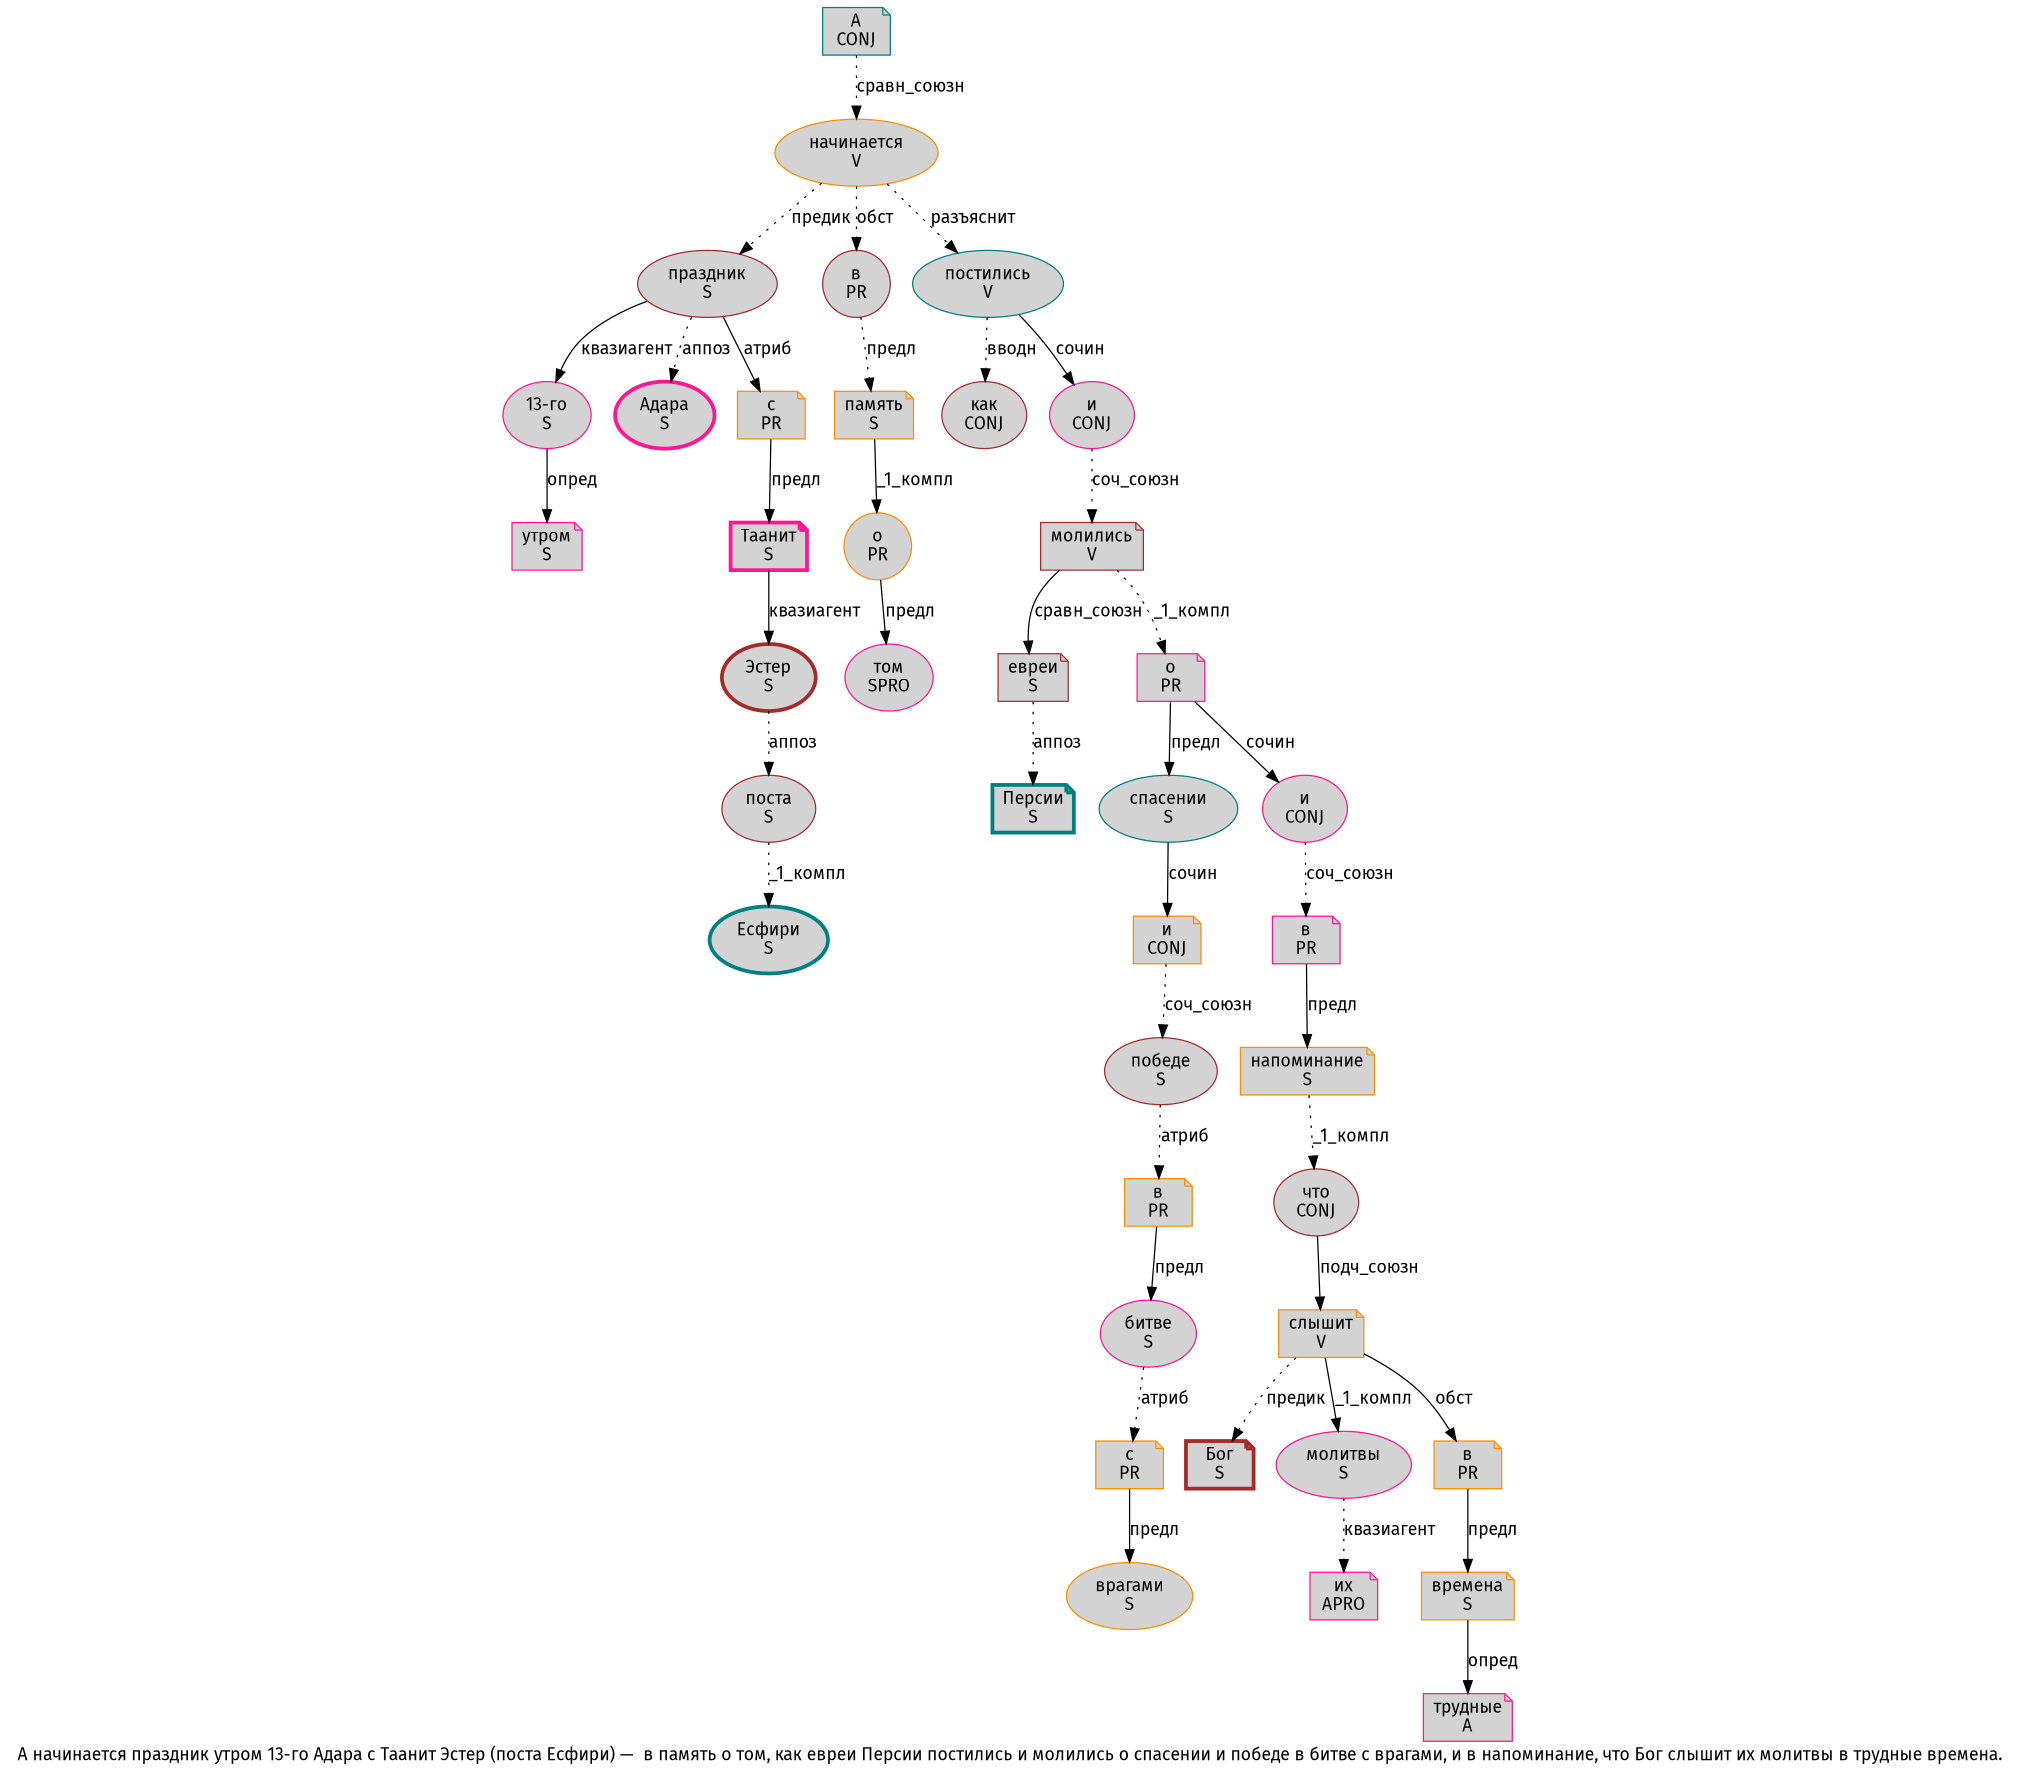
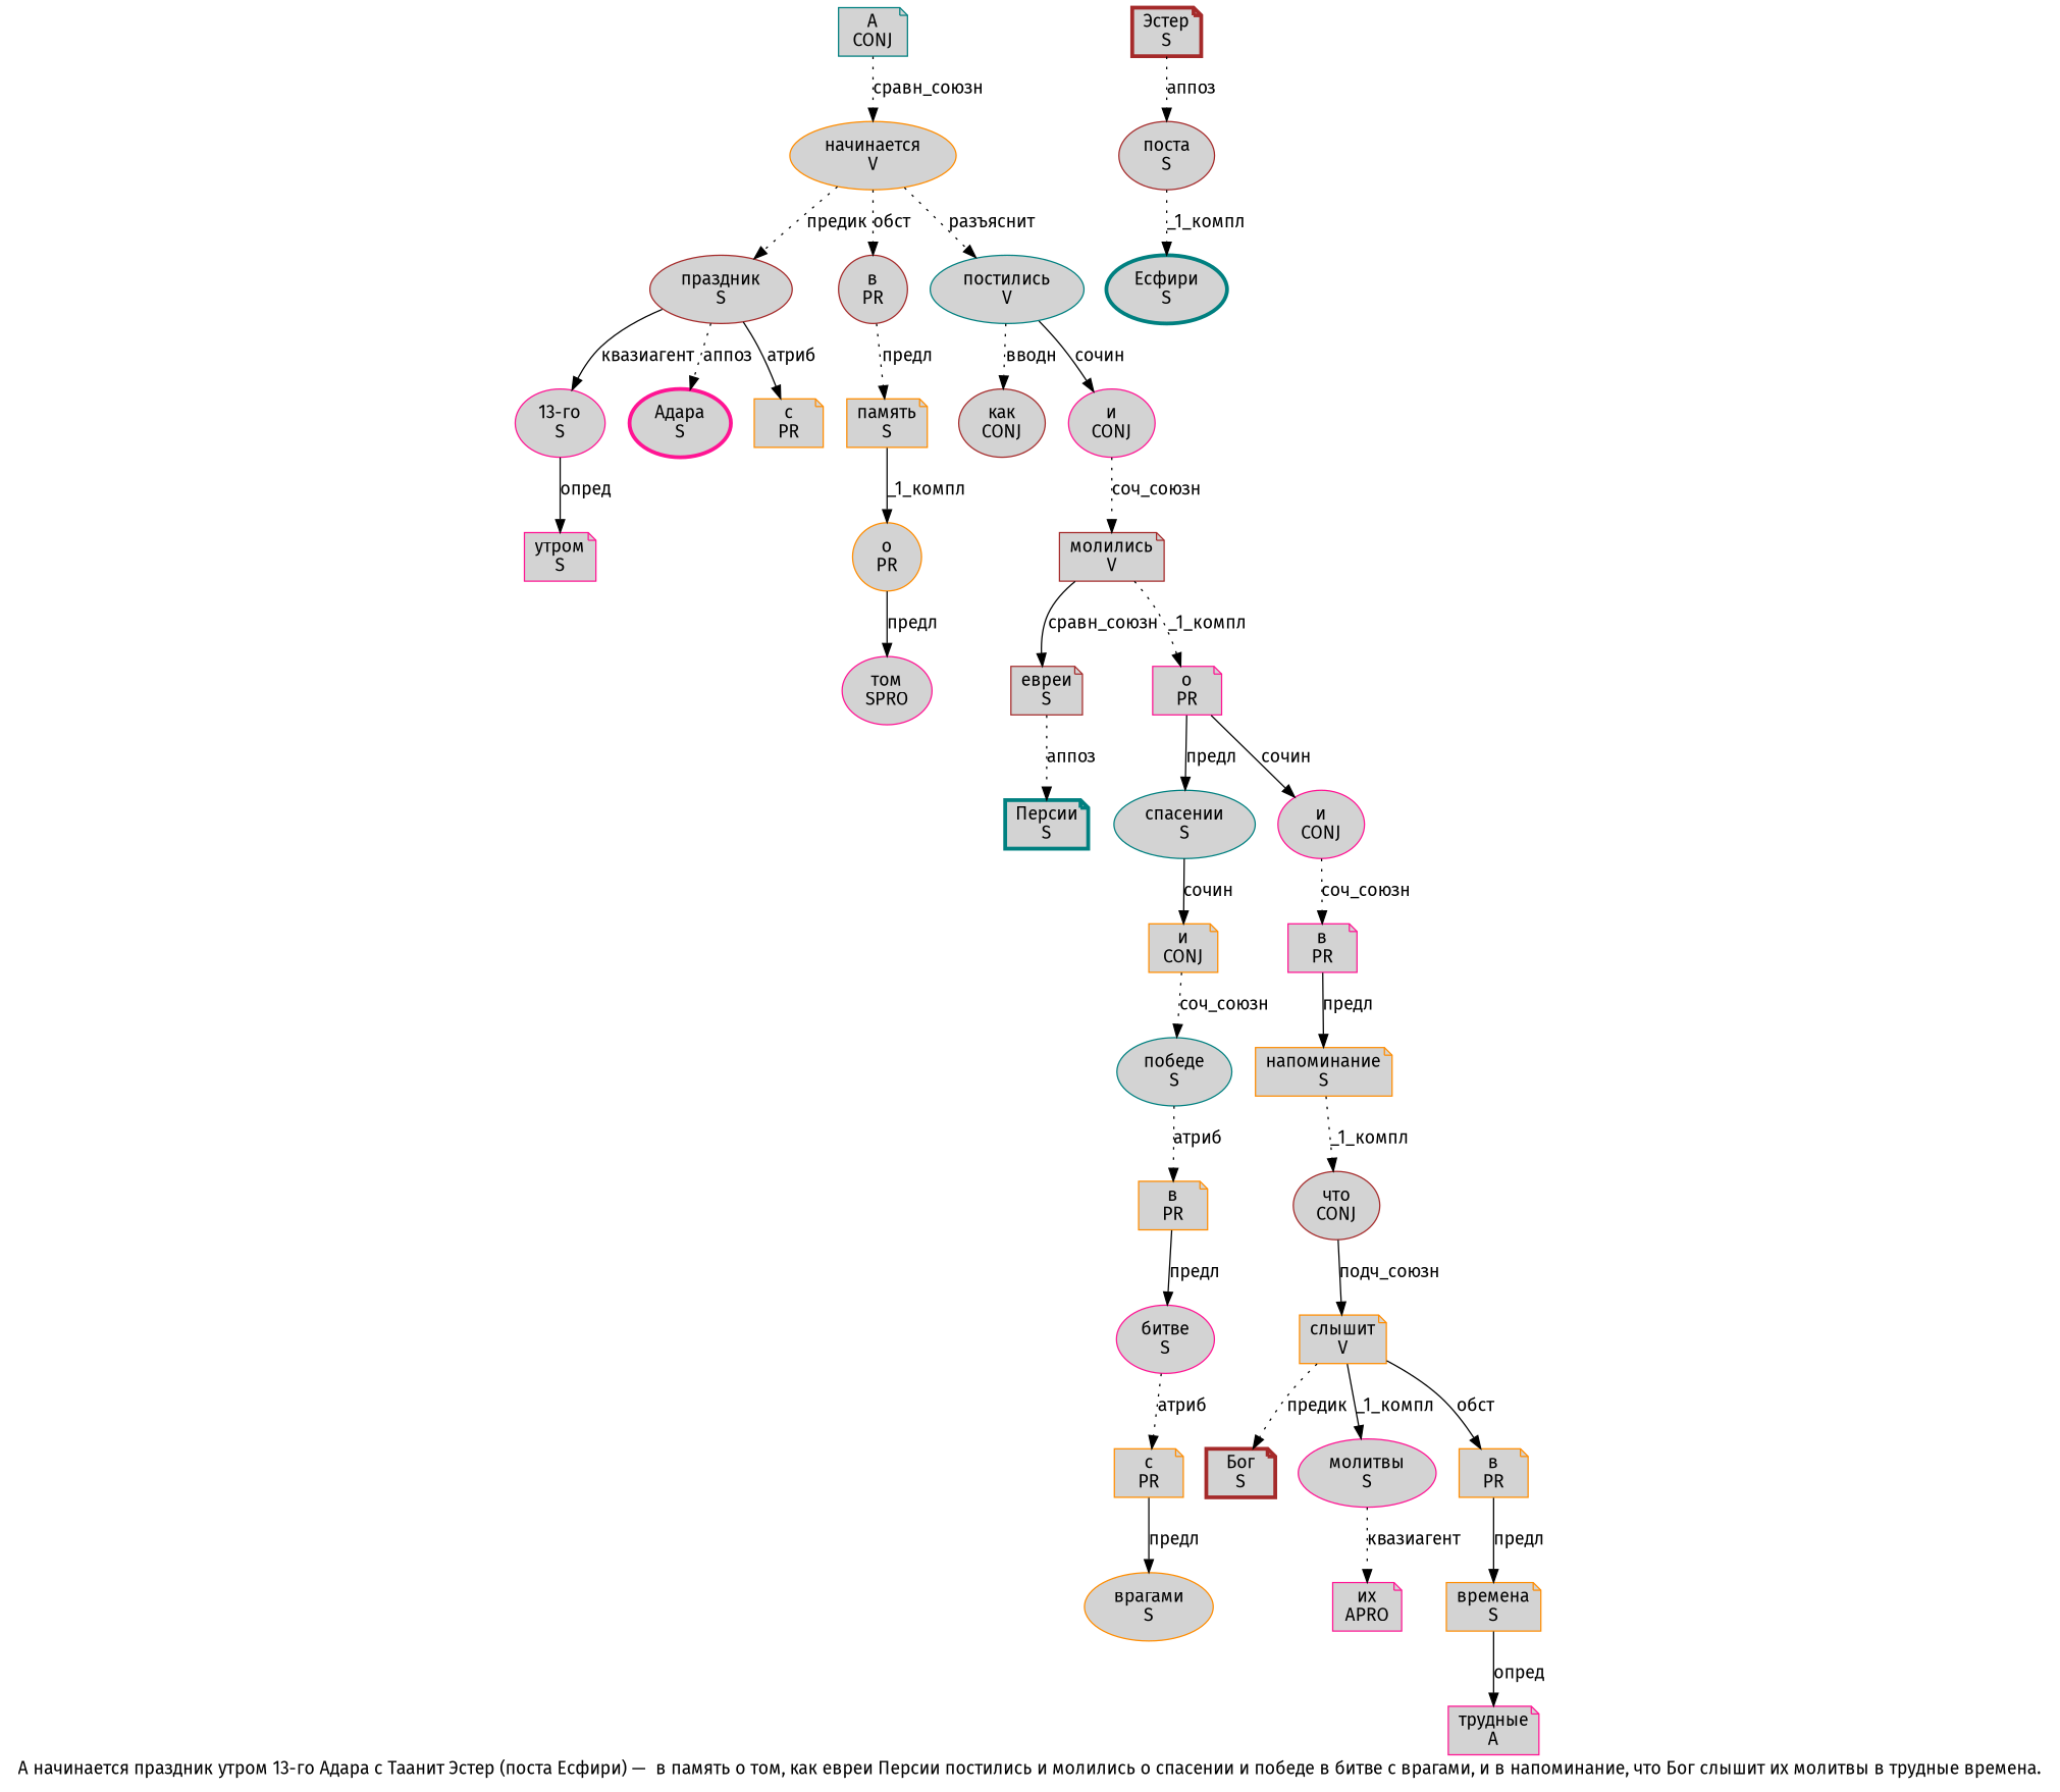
  digraph {
    fontname="Fira Sans"
    label="А начинается праздник утром 13-го Адара с Таанит Эстер (поста Есфири) —  в память о том, как евреи Персии постились и молились о спасении и победе в битве с врагами, и в напоминание, что Бог слышит их молитвы в трудные времена."
    node [color=deeppink fillcolor=lightgray fontname="Fira Sans" penwidth=1 shape=note style=filled]
    edge [fontname="Fira Sans" style=solid]
    n1 [color=teal label="А\nCONJ"]
    n2 [color=darkorange label="начинается\nV" shape=ellipse]
    n3 [color=brown label="праздник\nS" shape=ellipse]
    n4 [color=brown label="в\nPR" shape=ellipse]
    n5 [color=teal label="постились\nV" shape=ellipse]
    n6 [label="13-го\nS" shape=ellipse]
    n7 [label="Адара\nS" penwidth=3 shape=ellipse]
    n8 [color=darkorange label="с\nPR"]
    n9 [color=darkorange label="память\nS"]
    n10 [color=brown label="как\nCONJ" shape=ellipse]
    n11 [label="и\nCONJ" shape=ellipse]
    n12 [label="утром\nS"]
-   n13 [label="Таанит\nS" penwidth=3]
-   n14 [color=brown label="Эстер\nS" penwidth=3 shape=ellipse]
+   n14 [color=brown label="Эстер\nS" penwidth=3]
    n15 [color=brown label="поста\nS" shape=ellipse]
    n16 [color=teal label="Есфири\nS" penwidth=3 shape=ellipse]
    n17 [color=darkorange label="о\nPR" shape=ellipse]
    n18 [label="том\nSPRO" shape=ellipse]
    n19 [color=brown label="евреи\nS"]
    n20 [color=teal label="Персии\nS" penwidth=3]
    n21 [color=brown label="молились\nV"]
    n22 [label="о\nPR"]
    n23 [color=teal label="спасении\nS" shape=ellipse]
    n24 [label="и\nCONJ" shape=ellipse]
    n25 [color=darkorange label="и\nCONJ"]
    n26 [label="в\nPR"]
-   n27 [color=brown label="победе\nS" shape=ellipse]
+   n27 [color=teal label="победе\nS" shape=ellipse]
    n28 [color=darkorange label="в\nPR"]
    n29 [label="битве\nS" shape=ellipse]
    n30 [color=darkorange label="с\nPR"]
    n31 [color=darkorange label="врагами\nS" shape=ellipse]
    n32 [color=darkorange label="напоминание\nS"]
    n33 [color=brown label="что\nCONJ" shape=ellipse]
    n34 [color=darkorange label="слышит\nV"]
    n35 [color=brown label="Бог\nS" penwidth=3]
    n36 [label="молитвы\nS" shape=ellipse]
    n37 [color=darkorange label="в\nPR"]
    n38 [label="их\nAPRO"]
    n39 [color=darkorange label="времена\nS"]
    n40 [label="трудные\nA"]
    n1 -> n2 [label="сравн_союзн" style=dotted]
    n2 -> n3 [label="предик" style=dotted]
    n2 -> n4 [label="обст" style=dotted]
    n2 -> n5 [label="разъяснит" style=dotted]
    n3 -> n6 [label="квазиагент"]
    n3 -> n7 [label="аппоз" style=dotted]
    n3 -> n8 [label="атриб"]
    n4 -> n9 [label="предл" style=dotted]
    n5 -> n10 [label="вводн" style=dotted]
    n5 -> n11 [label="сочин"]
    n6 -> n12 [label="опред"]
-   n8 -> n13 [label="предл"]
    n9 -> n17 [label="_1_компл"]
    n11 -> n21 [label="соч_союзн" style=dotted]
-   n13 -> n14 [label="квазиагент"]
    n14 -> n15 [label="аппоз" style=dotted]
    n15 -> n16 [label="_1_компл" style=dotted]
    n17 -> n18 [label="предл"]
    n19 -> n20 [label="аппоз" style=dotted]
    n21 -> n19 [label="сравн_союзн"]
    n21 -> n22 [label="_1_компл" style=dotted]
    n22 -> n23 [label="предл"]
    n22 -> n24 [label="сочин"]
    n23 -> n25 [label="сочин"]
    n24 -> n26 [label="соч_союзн" style=dotted]
    n25 -> n27 [label="соч_союзн" style=dotted]
    n26 -> n32 [label="предл"]
    n27 -> n28 [label="атриб" style=dotted]
    n28 -> n29 [label="предл"]
    n29 -> n30 [label="атриб" style=dotted]
    n30 -> n31 [label="предл"]
    n32 -> n33 [label="_1_компл" style=dotted]
    n33 -> n34 [label="подч_союзн"]
    n34 -> n35 [label="предик" style=dotted]
    n34 -> n36 [label="_1_компл"]
    n34 -> n37 [label="обст"]
    n36 -> n38 [label="квазиагент" style=dotted]
    n37 -> n39 [label="предл"]
    n39 -> n40 [label="опред"]
  }
